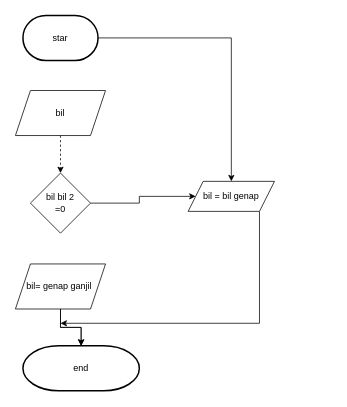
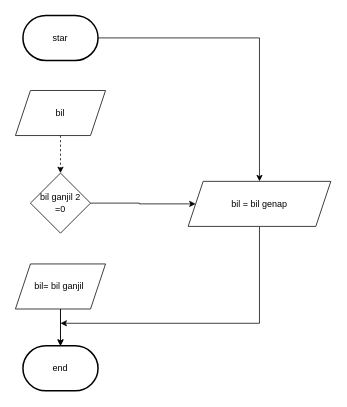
  <mxCell id="0" />
  <mxCell id="1" parent="0" />
  <mxCell id="2" value="" style="edgeStyle=orthogonalEdgeStyle;rounded=0;orthogonalLoop=1;jettySize=auto;html=1;" edge="1" parent="1" source="3" target="13"><mxGeometry relative="1" as="geometry" /></mxCell>
  <mxCell id="3" value="star" style="strokeWidth=2;html=1;shape=mxgraph.flowchart.terminator;whiteSpace=wrap;" vertex="1" parent="1"><mxGeometry x="30" y="20" width="100" height="60" as="geometry" /></mxCell>
  <mxCell id="4" value="" style="edgeStyle=orthogonalEdgeStyle;rounded=0;orthogonalLoop=1;jettySize=auto;html=1;dashed=1;" edge="1" parent="1" source="5" target="7"><mxGeometry relative="1" as="geometry" /></mxCell>
  <mxCell id="5" value="bil" style="shape=parallelogram;perimeter=parallelogramPerimeter;whiteSpace=wrap;html=1;fixedSize=1;" vertex="1" parent="1"><mxGeometry x="20" y="120" width="120" height="60" as="geometry" /></mxCell>
  <mxCell id="6" value="" style="edgeStyle=orthogonalEdgeStyle;rounded=0;orthogonalLoop=1;jettySize=auto;html=1;entryX=0;entryY=0.5;entryDx=0;entryDy=0;" edge="1" parent="1" source="7" target="13"><mxGeometry relative="1" as="geometry"><mxPoint x="200" y="270" as="targetPoint" /></mxGeometry></mxCell>
- <mxCell id="7" value="bil bil 2&lt;br&gt;=0" style="rhombus;whiteSpace=wrap;html=1;" vertex="1" parent="1"><mxGeometry x="40" y="230" width="80" height="80" as="geometry" /></mxCell>
+ <mxCell id="7" value="bil ganjil 2&lt;br&gt;=0" style="rhombus;whiteSpace=wrap;html=1;" vertex="1" parent="1"><mxGeometry x="40" y="230" width="80" height="80" as="geometry" /></mxCell>
  <mxCell id="8" value="" style="edgeStyle=orthogonalEdgeStyle;rounded=0;orthogonalLoop=1;jettySize=auto;html=1;" edge="1" parent="1" source="10" target="11"><mxGeometry relative="1" as="geometry" /></mxCell>
  <mxCell id="9" value="" style="edgeStyle=orthogonalEdgeStyle;rounded=0;orthogonalLoop=1;jettySize=auto;html=1;" edge="1" parent="1" source="10" target="11"><mxGeometry relative="1" as="geometry" /></mxCell>
- <mxCell id="10" value="bil= genap ganjil&amp;nbsp;" style="shape=parallelogram;perimeter=parallelogramPerimeter;whiteSpace=wrap;html=1;fixedSize=1;" vertex="1" parent="1"><mxGeometry x="20" y="351" width="120" height="60" as="geometry" /></mxCell>
- <mxCell id="11" value="end" style="strokeWidth=2;html=1;shape=mxgraph.flowchart.terminator;whiteSpace=wrap;" vertex="1" parent="1"><mxGeometry x="30" y="460" width="155" height="60" as="geometry" /></mxCell>
+ <mxCell id="10" value="bil= bil ganjil&amp;nbsp;" style="shape=parallelogram;perimeter=parallelogramPerimeter;whiteSpace=wrap;html=1;fixedSize=1;" vertex="1" parent="1"><mxGeometry x="20" y="351" width="120" height="60" as="geometry" /></mxCell>
+ <mxCell id="11" value="end" style="strokeWidth=2;html=1;shape=mxgraph.flowchart.terminator;whiteSpace=wrap;" vertex="1" parent="1"><mxGeometry x="30" y="460" width="100" height="60" as="geometry" /></mxCell>
  <mxCell id="12" value="" style="edgeStyle=orthogonalEdgeStyle;rounded=0;orthogonalLoop=1;jettySize=auto;html=1;" edge="1" parent="1" source="13"><mxGeometry relative="1" as="geometry"><mxPoint x="80" y="430" as="targetPoint" /><Array as="points"><mxPoint x="345" y="430" /><mxPoint x="81" y="430" /></Array></mxGeometry></mxCell>
- <mxCell id="13" value="bil = bil genap" style="shape=parallelogram;perimeter=parallelogramPerimeter;whiteSpace=wrap;html=1;fixedSize=1;" vertex="1" parent="1"><mxGeometry x="250" y="241" width="115" height="40" as="geometry" /></mxCell>
+ <mxCell id="13" value="bil = bil genap" style="shape=parallelogram;perimeter=parallelogramPerimeter;whiteSpace=wrap;html=1;fixedSize=1;" vertex="1" parent="1"><mxGeometry x="250" y="241" width="190" height="60" as="geometry" /></mxCell>
